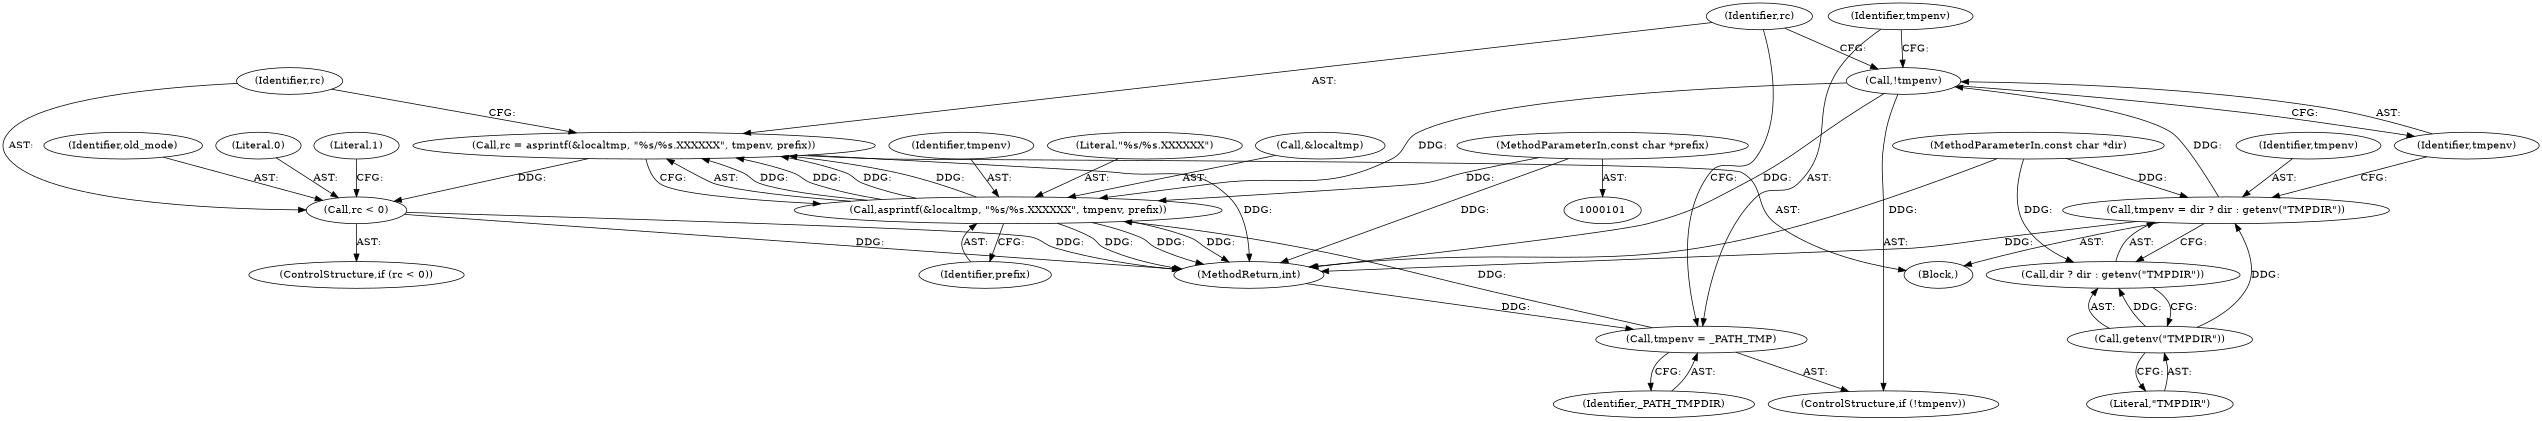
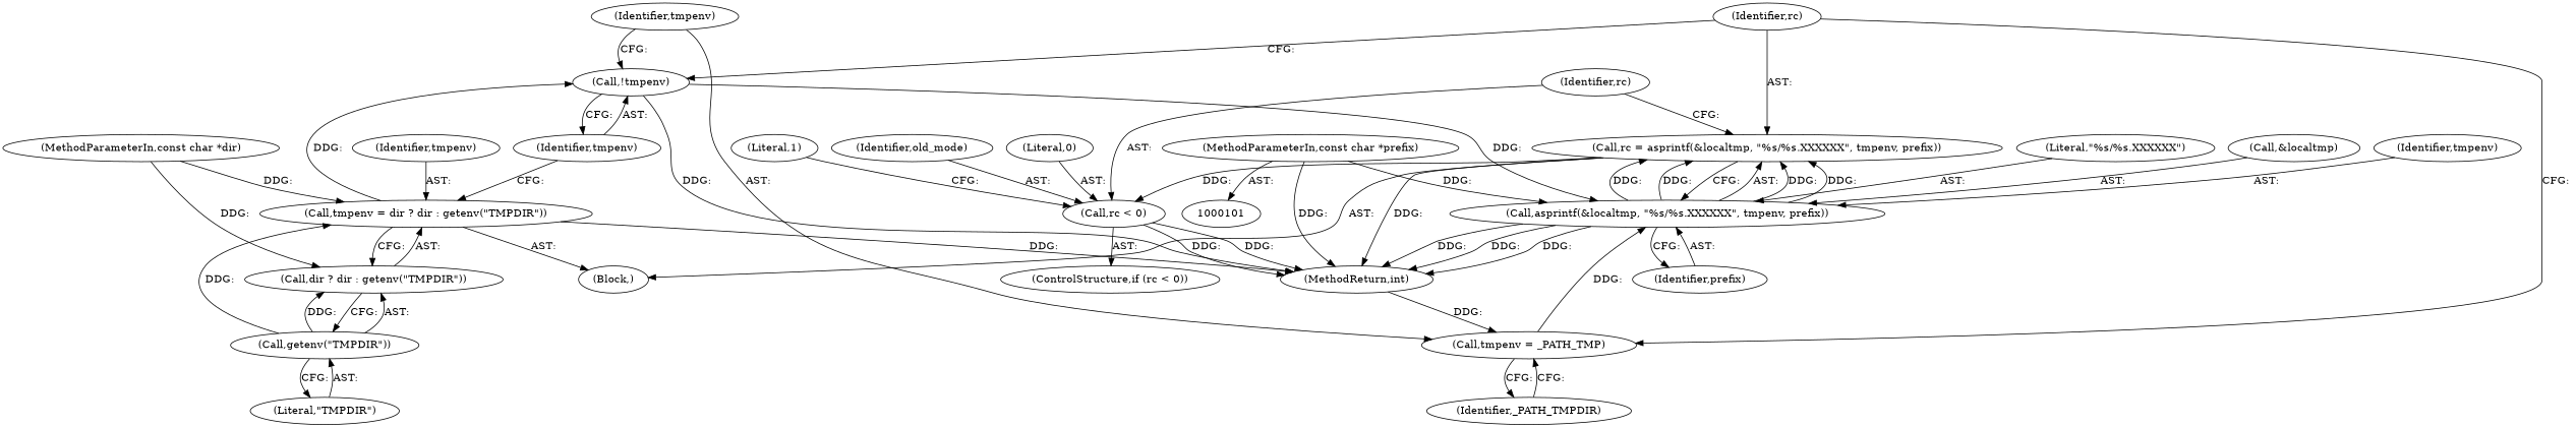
  digraph {
    n1 [label="(Call,rc = asprintf(&localtmp, \"%s/%s.XXXXXX\", tmpenv, prefix))"]
    n2 [label="(Call,asprintf(&localtmp, \"%s/%s.XXXXXX\", tmpenv, prefix))"]
    n3 [label="(Call,rc < 0)"]
    n4 [label="(Block,)"]
    n5 [label="(MethodReturn,int)"]
    n6 [label="(Identifier,prefix)"]
    n7 [label="(ControlStructure,if (rc < 0))"]
    n8 [label="(Call,tmpenv = _PATH_TMP)"]
    n9 [label="(Call,!tmpenv)"]
    n10 [label="(Identifier,tmpenv)"]
-   n11 [label="(ControlStructure,if (!tmpenv))"]
    n12 [label="(Call,tmpenv = dir ? dir : getenv(\"TMPDIR\"))"]
    n13 [label="(Call,dir ? dir : getenv(\"TMPDIR\"))"]
    n14 [label="(Call,getenv(\"TMPDIR\"))"]
    n15 [label="(MethodParameterIn,const char *dir)"]
    n16 [label="(Literal,\"TMPDIR\")"]
    n17 [label="(Identifier,_PATH_TMPDIR)"]
    n18 [label="(MethodParameterIn,const char *prefix)"]
    1000101
    n20 [label="(Literal,0)"]
    n21 [label="(Literal,\"%s/%s.XXXXXX\")"]
    n22 [label="(Identifier,tmpenv)"]
    n23 [label="(Call,&localtmp)"]
    n24 [label="(Identifier,tmpenv)"]
    n25 [label="(Identifier,rc)"]
    n26 [label="(Literal,1)"]
    n27 [label="(Identifier,rc)"]
    n28 [label="(Identifier,old_mode)"]
    n29 [label="(Identifier,tmpenv)"]
    n1 -> n2 [label="CFG: "]
    n1 -> n3 [label="DDG: "]
    n1 -> n4 [label="AST: "]
    n1 -> n5 [label="DDG: "]
    n2 -> n1 [label="AST: "]
    n2 -> n1 [label="DDG: "]
    n2 -> n1 [label="DDG: "]
    n2 -> n1 [label="DDG: "]
    n2 -> n1 [label="DDG: "]
    n2 -> n5 [label="DDG: "]
    n2 -> n5 [label="DDG: "]
    n2 -> n5 [label="DDG: "]
    n2 -> n6 [label="CFG: "]
    n3 -> n5 [label="DDG: "]
    n3 -> n5 [label="DDG: "]
    n3 -> n7 [label="AST: "]
    n5 -> n8 [label="DDG: "]
    n6 -> n2 [label="AST: "]
    n8 -> n2 [label="DDG: "]
-   n8 -> n11 [label="AST: "]
    n8 -> n17 [label="CFG: "]
    n9 -> n2 [label="DDG: "]
    n9 -> n5 [label="DDG: "]
    n9 -> n10 [label="CFG: "]
-   n9 -> n11 [label="AST: "]
    n10 -> n9 [label="AST: "]
    n10 -> n12 [label="CFG: "]
    n12 -> n4 [label="AST: "]
    n12 -> n5 [label="DDG: "]
    n12 -> n9 [label="DDG: "]
    n12 -> n13 [label="CFG: "]
    n13 -> n12 [label="AST: "]
    n13 -> n14 [label="CFG: "]
    n14 -> n12 [label="DDG: "]
    n14 -> n13 [label="AST: "]
    n14 -> n13 [label="DDG: "]
    n14 -> n16 [label="CFG: "]
-   n15 -> n5 [label="DDG: "]
    n15 -> n12 [label="DDG: "]
    n15 -> n13 [label="DDG: "]
    n16 -> n14 [label="AST: "]
-   n17 -> n8 [label="AST: "]
+   n17 -> n8 [label="CFG: "]
    n18 -> n2 [label="DDG: "]
    n18 -> n5 [label="DDG: "]
    n18 -> 1000101 [label="AST: "]
    n20 -> n3 [label="AST: "]
    n21 -> n2 [label="AST: "]
    n22 -> n8 [label="AST: "]
    n22 -> n9 [label="CFG: "]
    n23 -> n2 [label="AST: "]
    n24 -> n12 [label="AST: "]
    n25 -> n1 [label="AST: "]
    n25 -> n8 [label="CFG: "]
    n25 -> n9 [label="CFG: "]
    n26 -> n3 [label="CFG: "]
    n27 -> n1 [label="CFG: "]
    n27 -> n3 [label="AST: "]
    n28 -> n3 [label="AST: "]
    n29 -> n2 [label="AST: "]
  }
